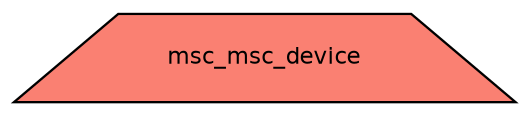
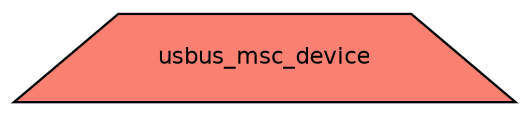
  digraph {
    rankdir=LR
-   n1 [color=black fillcolor=salmon fontname=Helvetica fontsize=10 height=0.2 label=msc_msc_device shape=trapezium style=filled width=0.4]
+   n1 [color=black fillcolor=salmon fontname=Helvetica fontsize=10 height=0.2 label=usbus_msc_device shape=trapezium style=filled width=0.4]
  }
